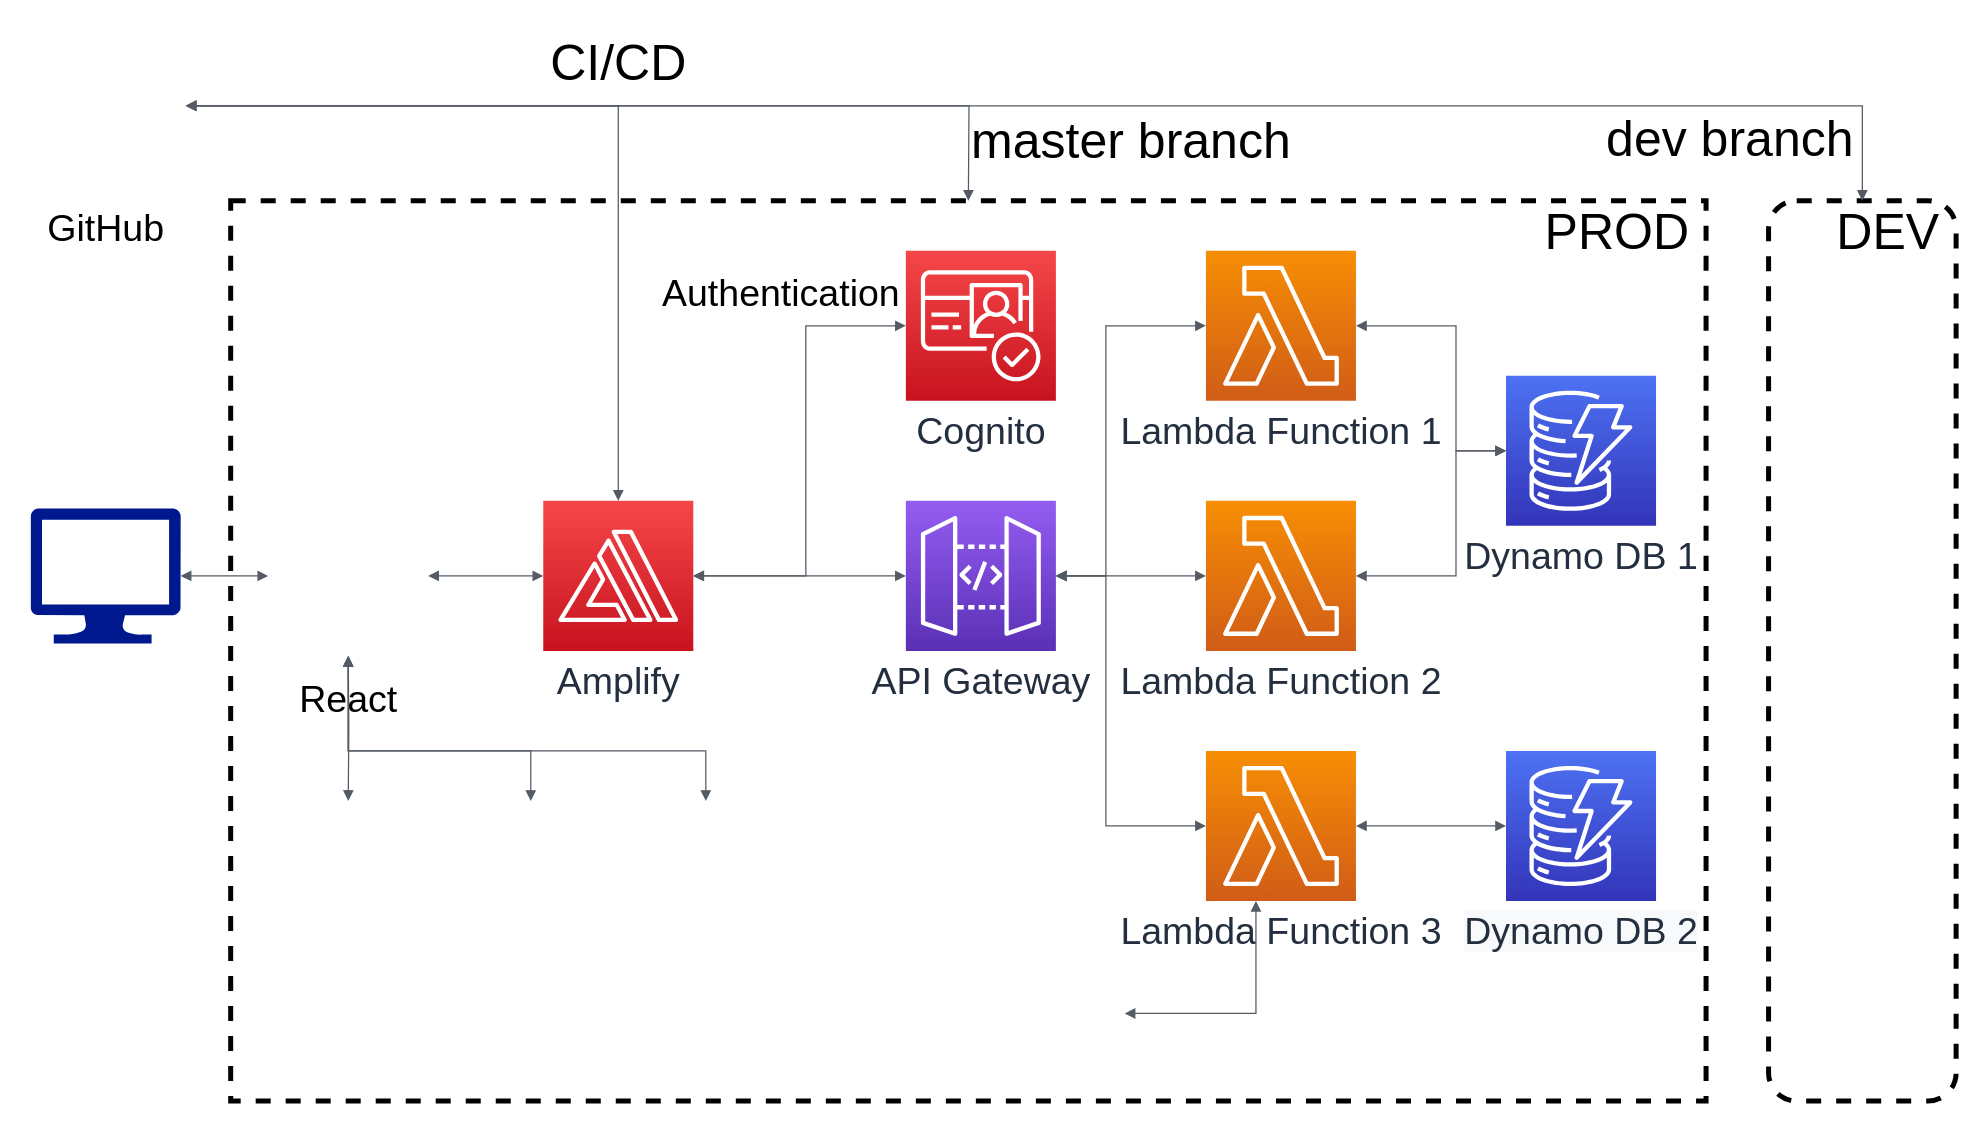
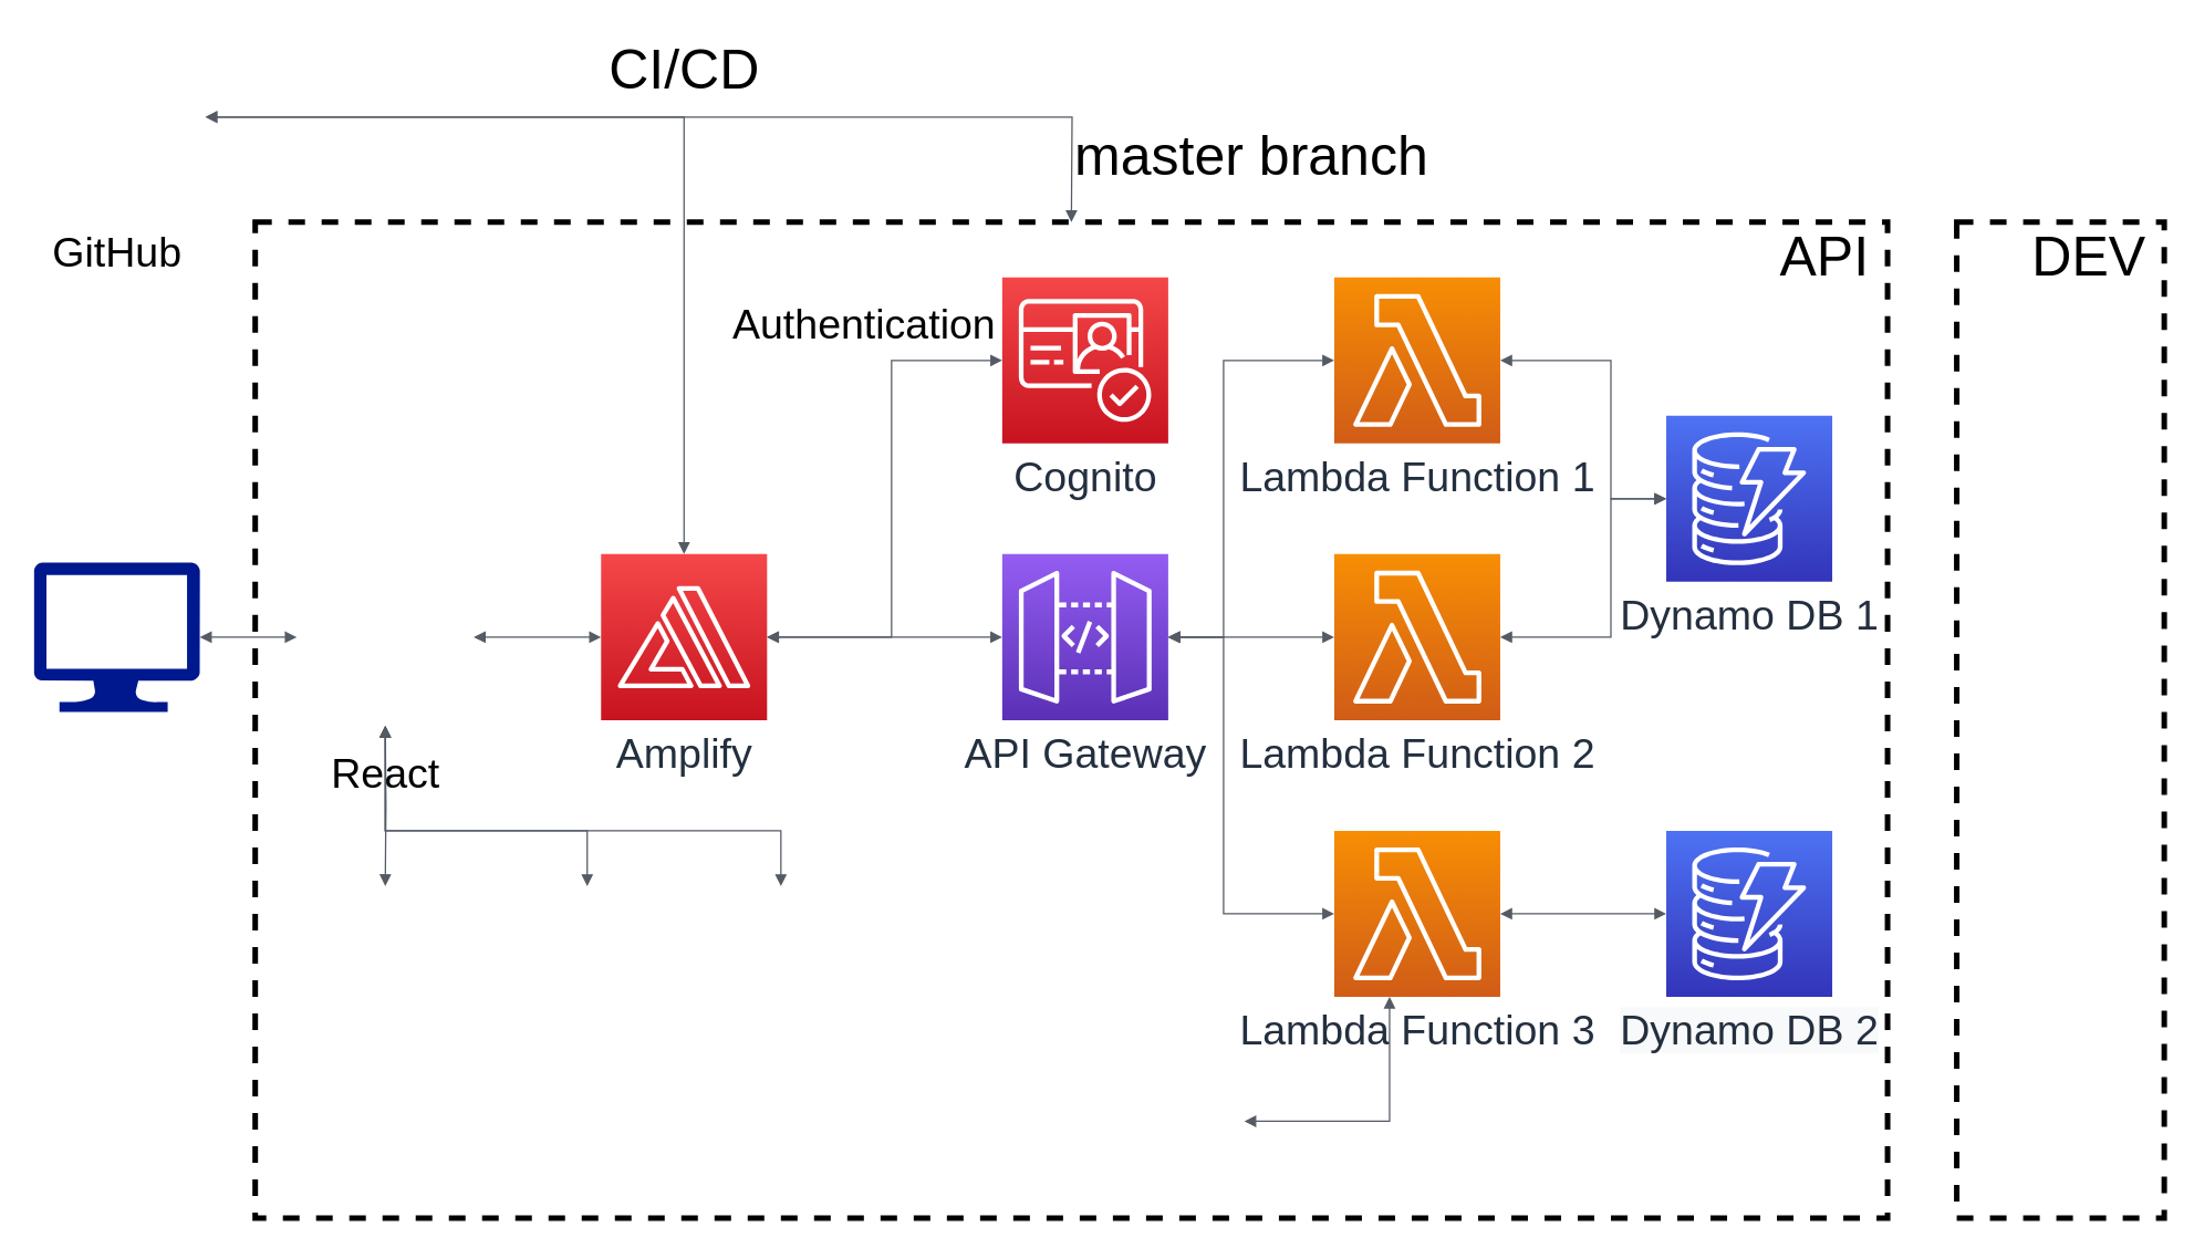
  <mxCell id="0" />
  <mxCell id="1" parent="0" />
  <mxCell id="2" value="Amplify" style="outlineConnect=0;fontColor=#232F3E;gradientColor=#F54749;gradientDirection=north;fillColor=#C7131F;strokeColor=#ffffff;dashed=0;verticalLabelPosition=bottom;verticalAlign=top;align=center;html=1;fontSize=30;fontStyle=0;aspect=fixed;shape=mxgraph.aws4.resourceIcon;resIcon=mxgraph.aws4.amplify;" vertex="1" parent="1"><mxGeometry x="434" y="400" width="120" height="120" as="geometry" /></mxCell>
  <mxCell id="3" value="Cognito" style="outlineConnect=0;fontColor=#232F3E;gradientColor=#F54749;gradientDirection=north;fillColor=#C7131F;strokeColor=#ffffff;dashed=0;verticalLabelPosition=bottom;verticalAlign=top;align=center;html=1;fontSize=30;fontStyle=0;aspect=fixed;shape=mxgraph.aws4.resourceIcon;resIcon=mxgraph.aws4.cognito;" vertex="1" parent="1"><mxGeometry x="724" y="200" width="120" height="120" as="geometry" /></mxCell>
  <mxCell id="4" value="API Gateway" style="outlineConnect=0;fontColor=#232F3E;gradientColor=#945DF2;gradientDirection=north;fillColor=#5A30B5;strokeColor=#ffffff;dashed=0;verticalLabelPosition=bottom;verticalAlign=top;align=center;html=1;fontSize=30;fontStyle=0;aspect=fixed;shape=mxgraph.aws4.resourceIcon;resIcon=mxgraph.aws4.api_gateway;" vertex="1" parent="1"><mxGeometry x="724" y="400" width="120" height="120" as="geometry" /></mxCell>
  <mxCell id="5" value="Lambda Function 3" style="outlineConnect=0;fontColor=#232F3E;gradientColor=#F78E04;gradientDirection=north;fillColor=#D05C17;strokeColor=#ffffff;dashed=0;verticalLabelPosition=bottom;verticalAlign=top;align=center;html=1;fontSize=30;fontStyle=0;aspect=fixed;shape=mxgraph.aws4.resourceIcon;resIcon=mxgraph.aws4.lambda;" vertex="1" parent="1"><mxGeometry x="964" y="600" width="120" height="120" as="geometry" /></mxCell>
  <mxCell id="6" value="Dynamo DB 1" style="outlineConnect=0;fontColor=#232F3E;gradientColor=#4D72F3;gradientDirection=north;fillColor=#3334B9;strokeColor=#ffffff;dashed=0;verticalLabelPosition=bottom;verticalAlign=top;align=center;html=1;fontSize=30;fontStyle=0;aspect=fixed;shape=mxgraph.aws4.resourceIcon;resIcon=mxgraph.aws4.dynamodb;" vertex="1" parent="1"><mxGeometry x="1204" y="300" width="120" height="120" as="geometry" /></mxCell>
  <mxCell id="7" value="&lt;span style=&quot;color: rgb(35, 47, 62); font-family: helvetica; font-size: 30px; font-style: normal; font-weight: 400; letter-spacing: normal; text-align: center; text-indent: 0px; text-transform: none; word-spacing: 0px; background-color: rgb(248, 249, 250); display: inline; float: none;&quot;&gt;Dynamo DB 2&lt;/span&gt;" style="outlineConnect=0;fontColor=#232F3E;gradientColor=#4D72F3;gradientDirection=north;fillColor=#3334B9;strokeColor=#ffffff;dashed=0;verticalLabelPosition=bottom;verticalAlign=top;align=center;html=1;fontSize=30;fontStyle=0;aspect=fixed;shape=mxgraph.aws4.resourceIcon;resIcon=mxgraph.aws4.dynamodb;" vertex="1" parent="1"><mxGeometry x="1204" y="600" width="120" height="120" as="geometry" /></mxCell>
  <mxCell id="8" value="Lambda Function 2" style="outlineConnect=0;fontColor=#232F3E;gradientColor=#F78E04;gradientDirection=north;fillColor=#D05C17;strokeColor=#ffffff;dashed=0;verticalLabelPosition=bottom;verticalAlign=top;align=center;html=1;fontSize=30;fontStyle=0;aspect=fixed;shape=mxgraph.aws4.resourceIcon;resIcon=mxgraph.aws4.lambda;" vertex="1" parent="1"><mxGeometry x="964" y="400" width="120" height="120" as="geometry" /></mxCell>
  <mxCell id="9" value="Lambda Function 1" style="outlineConnect=0;fontColor=#232F3E;gradientColor=#F78E04;gradientDirection=north;fillColor=#D05C17;strokeColor=#ffffff;dashed=0;verticalLabelPosition=bottom;verticalAlign=top;align=center;html=1;fontSize=30;fontStyle=0;aspect=fixed;shape=mxgraph.aws4.resourceIcon;resIcon=mxgraph.aws4.lambda;" vertex="1" parent="1"><mxGeometry x="964" y="200" width="120" height="120" as="geometry" /></mxCell>
- <mxCell id="10" value="&lt;font style=&quot;font-size: 40px&quot;&gt;DEV&amp;nbsp;&lt;br&gt;&lt;br&gt;&lt;br&gt;&amp;nbsp;&lt;br&gt;&lt;font style=&quot;font-size: 40px&quot;&gt;&amp;nbsp;&lt;/font&gt;&lt;br&gt;&lt;br&gt;&lt;br&gt;&lt;br&gt;&lt;br&gt;&lt;br&gt;&lt;br&gt;&lt;br&gt;&lt;br&gt;&lt;br&gt;&lt;br&gt;&lt;/font&gt;" style="whiteSpace=wrap;html=1;fontSize=40;strokeWidth=4;dashed=1;fillOpacity=0;align=right;rounded=1;" vertex="1" parent="1"><mxGeometry x="1414" y="160" width="150" height="720" as="geometry" /></mxCell>
+ <mxCell id="10" value="&lt;font style=&quot;font-size: 40px&quot;&gt;DEV&amp;nbsp;&lt;br&gt;&lt;br&gt;&lt;br&gt;&amp;nbsp;&lt;br&gt;&lt;font style=&quot;font-size: 40px&quot;&gt;&amp;nbsp;&lt;/font&gt;&lt;br&gt;&lt;br&gt;&lt;br&gt;&lt;br&gt;&lt;br&gt;&lt;br&gt;&lt;br&gt;&lt;br&gt;&lt;br&gt;&lt;br&gt;&lt;br&gt;&lt;/font&gt;" style="whiteSpace=wrap;html=1;fontSize=40;strokeWidth=4;dashed=1;fillOpacity=0;align=right;" vertex="1" parent="1"><mxGeometry x="1414" y="160" width="150" height="720" as="geometry" /></mxCell>
  <mxCell id="11" value="" style="edgeStyle=orthogonalEdgeStyle;html=1;endArrow=block;elbow=vertical;startArrow=block;endFill=1;strokeColor=#545B64;rounded=0;fontSize=40;startFill=1;" edge="1" parent="1" source="4" target="8"><mxGeometry width="100" relative="1" as="geometry"><mxPoint x="914" y="450" as="sourcePoint" /><mxPoint x="1014" y="450" as="targetPoint" /></mxGeometry></mxCell>
  <mxCell id="12" value="" style="edgeStyle=orthogonalEdgeStyle;html=1;endArrow=block;elbow=vertical;startArrow=block;endFill=1;strokeColor=#545B64;rounded=0;fontSize=40;startFill=1;" edge="1" parent="1" source="4" target="9"><mxGeometry width="100" relative="1" as="geometry"><mxPoint x="854" y="470" as="sourcePoint" /><mxPoint x="974" y="470" as="targetPoint" /><Array as="points"><mxPoint x="884" y="460" /><mxPoint x="884" y="260" /></Array></mxGeometry></mxCell>
  <mxCell id="13" value="" style="edgeStyle=orthogonalEdgeStyle;html=1;endArrow=block;elbow=vertical;startArrow=block;endFill=1;strokeColor=#545B64;rounded=0;fontSize=40;startFill=1;" edge="1" parent="1" source="4" target="5"><mxGeometry width="100" relative="1" as="geometry"><mxPoint x="864" y="480" as="sourcePoint" /><mxPoint x="984" y="480" as="targetPoint" /><Array as="points"><mxPoint x="884" y="460" /><mxPoint x="884" y="660" /></Array></mxGeometry></mxCell>
  <mxCell id="14" value="" style="edgeStyle=orthogonalEdgeStyle;html=1;endArrow=block;elbow=vertical;startArrow=block;endFill=1;strokeColor=#545B64;rounded=0;fontSize=40;startFill=1;" edge="1" parent="1" source="2"><mxGeometry width="100" relative="1" as="geometry"><mxPoint x="884" y="500" as="sourcePoint" /><mxPoint x="724" y="460" as="targetPoint" /></mxGeometry></mxCell>
  <mxCell id="15" value="" style="edgeStyle=orthogonalEdgeStyle;html=1;endArrow=block;elbow=vertical;startArrow=block;endFill=1;strokeColor=#545B64;rounded=0;fontSize=40;startFill=1;" edge="1" parent="1" source="9" target="6"><mxGeometry width="100" relative="1" as="geometry"><mxPoint x="614" y="470" as="sourcePoint" /><mxPoint x="734" y="470" as="targetPoint" /><Array as="points"><mxPoint x="1164" y="260" /><mxPoint x="1164" y="360" /></Array></mxGeometry></mxCell>
  <mxCell id="16" value="" style="edgeStyle=orthogonalEdgeStyle;html=1;endArrow=block;elbow=vertical;startArrow=block;endFill=1;strokeColor=#545B64;rounded=0;fontSize=40;startFill=1;" edge="1" parent="1" source="8" target="6"><mxGeometry width="100" relative="1" as="geometry"><mxPoint x="624" y="480" as="sourcePoint" /><mxPoint x="1194" y="360" as="targetPoint" /><Array as="points"><mxPoint x="1164" y="460" /><mxPoint x="1164" y="360" /></Array></mxGeometry></mxCell>
  <mxCell id="17" value="" style="edgeStyle=orthogonalEdgeStyle;html=1;endArrow=block;elbow=vertical;startArrow=block;endFill=1;strokeColor=#545B64;rounded=0;fontSize=40;startFill=1;" edge="1" parent="1" source="5" target="7"><mxGeometry width="100" relative="1" as="geometry"><mxPoint x="634" y="490" as="sourcePoint" /><mxPoint x="754" y="490" as="targetPoint" /></mxGeometry></mxCell>
  <mxCell id="18" value="&lt;font style=&quot;font-size: 30px&quot;&gt;Authentication&lt;/font&gt;" style="edgeStyle=orthogonalEdgeStyle;html=1;endArrow=block;elbow=vertical;startArrow=block;endFill=1;strokeColor=#545B64;rounded=0;fontSize=40;startFill=1;" edge="1" parent="1" source="2" target="3"><mxGeometry x="0.568" y="36" width="100" relative="1" as="geometry"><mxPoint x="644" y="500" as="sourcePoint" /><mxPoint x="764" y="500" as="targetPoint" /><Array as="points"><mxPoint x="644" y="460" /><mxPoint x="644" y="260" /></Array><mxPoint x="-20" y="6" as="offset" /></mxGeometry></mxCell>
  <mxCell id="19" value="&lt;font style=&quot;font-size: 30px&quot;&gt;GitHub&lt;/font&gt;" style="shape=image;html=1;verticalAlign=top;verticalLabelPosition=bottom;labelBackgroundColor=#ffffff;imageAspect=0;aspect=fixed;image=https://cdn0.iconfinder.com/data/icons/octicons/1024/mark-github-128.png;dashed=1;strokeWidth=4;fontSize=40;" vertex="1" parent="1"><mxGeometry x="20" y="20" width="128" height="128" as="geometry" /></mxCell>
  <mxCell id="20" value="master branch" style="edgeStyle=orthogonalEdgeStyle;html=1;endArrow=block;elbow=vertical;startArrow=block;endFill=1;strokeColor=#545B64;rounded=0;fontSize=40;startFill=1;exitX=1;exitY=0.5;exitDx=0;exitDy=0;entryX=0.5;entryY=0;entryDx=0;entryDy=0;" edge="1" parent="1" source="19"><mxGeometry x="0.858" y="130" width="100" relative="1" as="geometry"><mxPoint x="574" y="480" as="sourcePoint" /><mxPoint x="774" y="160" as="targetPoint" /><mxPoint as="offset" /></mxGeometry></mxCell>
- <mxCell id="21" value="dev branch" style="edgeStyle=orthogonalEdgeStyle;html=1;endArrow=block;elbow=vertical;startArrow=block;endFill=1;strokeColor=#545B64;rounded=0;fontSize=40;startFill=1;exitX=1;exitY=0.5;exitDx=0;exitDy=0;" edge="1" parent="1" source="19" target="10"><mxGeometry x="0.745" y="-26" width="100" relative="1" as="geometry"><mxPoint x="584" y="490" as="sourcePoint" /><mxPoint x="754" y="490" as="targetPoint" /><mxPoint x="-1" as="offset" /></mxGeometry></mxCell>
  <mxCell id="22" value="" style="shape=image;html=1;verticalAlign=top;verticalLabelPosition=bottom;labelBackgroundColor=#ffffff;imageAspect=0;image=https://cdn4.iconfinder.com/data/icons/logos-3/456/nodejs-new-pantone-black-128.png;dashed=1;strokeWidth=4;fontSize=40;" vertex="1" parent="1"><mxGeometry x="709" y="750" width="190" height="120" as="geometry" /></mxCell>
  <mxCell id="23" value="" style="edgeStyle=orthogonalEdgeStyle;html=1;endArrow=block;elbow=vertical;startArrow=block;endFill=1;strokeColor=#545B64;rounded=0;fontSize=40;startFill=1;" edge="1" parent="1" source="22" target="5"><mxGeometry width="100" relative="1" as="geometry"><mxPoint x="604" y="510" as="sourcePoint" /><mxPoint x="774" y="510" as="targetPoint" /><Array as="points"><mxPoint x="1004" y="810" /></Array></mxGeometry></mxCell>
  <mxCell id="24" value="&lt;font style=&quot;font-size: 30px&quot;&gt;React&lt;/font&gt;" style="shape=image;html=1;verticalAlign=top;verticalLabelPosition=bottom;labelBackgroundColor=#ffffff;imageAspect=0;aspect=fixed;image=https://cdn4.iconfinder.com/data/icons/logos-3/600/React.js_logo-128.png;dashed=1;strokeWidth=4;fontSize=40;" vertex="1" parent="1"><mxGeometry x="214" y="396" width="128" height="128" as="geometry" /></mxCell>
  <mxCell id="25" value="CI/CD" style="edgeStyle=orthogonalEdgeStyle;html=1;endArrow=block;elbow=vertical;startArrow=block;endFill=1;strokeColor=#545B64;rounded=0;fontSize=40;startFill=1;exitX=1;exitY=0.5;exitDx=0;exitDy=0;" edge="1" parent="1" source="19" target="2"><mxGeometry x="0.045" y="-34" width="100" relative="1" as="geometry"><mxPoint x="564" y="470" as="sourcePoint" /><mxPoint x="734" y="470" as="targetPoint" /><Array as="points"><mxPoint x="494" y="84" /></Array><mxPoint x="34" y="-35" as="offset" /></mxGeometry></mxCell>
  <mxCell id="26" value="" style="edgeStyle=orthogonalEdgeStyle;html=1;endArrow=block;elbow=vertical;startArrow=block;endFill=1;strokeColor=#545B64;rounded=0;fontSize=40;startFill=1;exitX=1;exitY=0.5;exitDx=0;exitDy=0;" edge="1" parent="1" source="24"><mxGeometry width="100" relative="1" as="geometry"><mxPoint x="564" y="470" as="sourcePoint" /><mxPoint x="434" y="460" as="targetPoint" /></mxGeometry></mxCell>
  <mxCell id="27" value="" style="edgeStyle=orthogonalEdgeStyle;html=1;endArrow=block;elbow=vertical;startArrow=block;endFill=1;strokeColor=#545B64;rounded=0;fontSize=40;startFill=1;entryX=0.5;entryY=1;entryDx=0;entryDy=0;" edge="1" parent="1" target="24"><mxGeometry width="100" relative="1" as="geometry"><mxPoint x="278" y="640" as="sourcePoint" /><mxPoint x="214" y="460" as="targetPoint" /></mxGeometry></mxCell>
  <mxCell id="28" value="" style="edgeStyle=orthogonalEdgeStyle;html=1;endArrow=block;elbow=vertical;startArrow=block;endFill=1;strokeColor=#545B64;rounded=0;fontSize=40;startFill=1;" edge="1" parent="1"><mxGeometry width="100" relative="1" as="geometry"><mxPoint x="564" y="640" as="sourcePoint" /><mxPoint x="278" y="524" as="targetPoint" /><Array as="points"><mxPoint x="564" y="640" /><mxPoint x="564" y="600" /><mxPoint x="278" y="600" /></Array></mxGeometry></mxCell>
  <mxCell id="29" value="" style="aspect=fixed;pointerEvents=1;shadow=0;dashed=0;html=1;strokeColor=none;labelPosition=center;verticalLabelPosition=bottom;verticalAlign=top;align=center;fillColor=#00188D;shape=mxgraph.azure.computer;fontSize=40;" vertex="1" parent="1"><mxGeometry x="24" y="406" width="120" height="108" as="geometry" /></mxCell>
  <mxCell id="30" value="" style="edgeStyle=orthogonalEdgeStyle;html=1;endArrow=block;elbow=vertical;startArrow=block;endFill=1;strokeColor=#545B64;rounded=0;fontSize=40;startFill=1;exitX=1;exitY=0.5;exitDx=0;exitDy=0;exitPerimeter=0;entryX=0;entryY=0.5;entryDx=0;entryDy=0;" edge="1" parent="1" source="29" target="24"><mxGeometry width="100" relative="1" as="geometry"><mxPoint x="352" y="470" as="sourcePoint" /><mxPoint x="444" y="470" as="targetPoint" /></mxGeometry></mxCell>
  <mxCell id="31" value="" style="edgeStyle=orthogonalEdgeStyle;html=1;endArrow=block;elbow=vertical;startArrow=block;endFill=1;strokeColor=#545B64;rounded=0;fontSize=40;startFill=1;entryX=0.5;entryY=1;entryDx=0;entryDy=0;" edge="1" parent="1" target="24"><mxGeometry width="100" relative="1" as="geometry"><mxPoint x="424" y="640" as="sourcePoint" /><mxPoint x="288" y="534" as="targetPoint" /><Array as="points"><mxPoint x="424" y="640" /><mxPoint x="424" y="600" /><mxPoint x="278" y="600" /></Array></mxGeometry></mxCell>
- <mxCell id="32" value="&lt;font style=&quot;font-size: 40px&quot;&gt;&amp;nbsp;PROD&amp;nbsp;&lt;/font&gt;&lt;font style=&quot;font-size: 40px&quot;&gt;&lt;font style=&quot;font-size: 40px&quot;&gt;&lt;br&gt;&lt;br&gt;&lt;br&gt;&lt;br&gt;&lt;br&gt;&lt;br&gt;&lt;br&gt;&lt;br&gt;&lt;br&gt;&lt;br&gt;&lt;br&gt;&lt;br&gt;&lt;br&gt;&lt;br&gt;&lt;/font&gt;&lt;br&gt;&lt;/font&gt;" style="whiteSpace=wrap;html=1;fontSize=30;strokeWidth=4;dashed=1;fillOpacity=0;align=right;" vertex="1" parent="1"><mxGeometry x="184" y="160" width="1180" height="720" as="geometry" /></mxCell>
+ <mxCell id="32" value="&lt;font style=&quot;font-size: 40px&quot;&gt;&amp;nbsp;API&amp;nbsp;&lt;/font&gt;&lt;font style=&quot;font-size: 40px&quot;&gt;&lt;font style=&quot;font-size: 40px&quot;&gt;&lt;br&gt;&lt;br&gt;&lt;br&gt;&lt;br&gt;&lt;br&gt;&lt;br&gt;&lt;br&gt;&lt;br&gt;&lt;br&gt;&lt;br&gt;&lt;br&gt;&lt;br&gt;&lt;br&gt;&lt;br&gt;&lt;/font&gt;&lt;br&gt;&lt;/font&gt;" style="whiteSpace=wrap;html=1;fontSize=30;strokeWidth=4;dashed=1;fillOpacity=0;align=right;" vertex="1" parent="1"><mxGeometry x="184" y="160" width="1180" height="720" as="geometry" /></mxCell>
